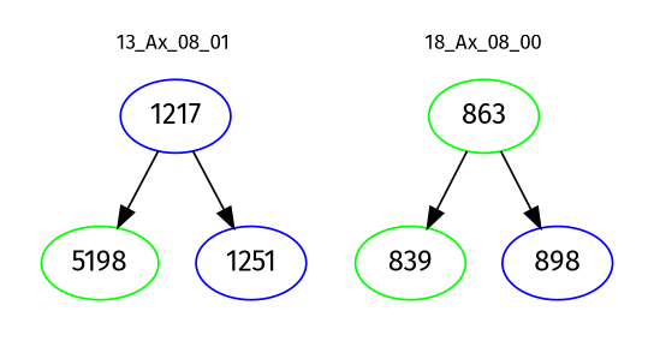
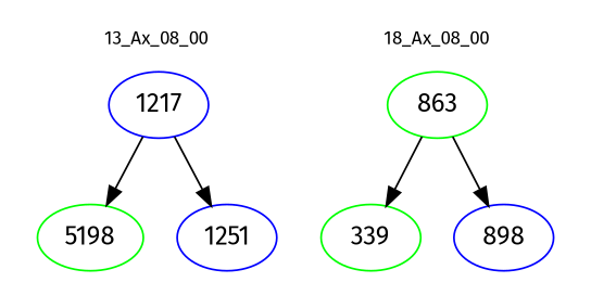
  digraph {
    fontname="Fira Sans"
    node [color=blue fontname="Fira Sans"]
    edge [color=black fontname="Fira Sans"]
    n1 [label=1217]
    n2 [color=green label=5198]
    n3 [label=1251]
    n4 [color=green label=863]
-   n5 [color=green label=839]
+   n5 [color=green label=339]
    n6 [label=898]
    subgraph cluster_1 {
      color=white
      fontsize=10
-     label="13_Ax_08_01"
+     label="13_Ax_08_00"
      n1
      n2
      n3
    }
    subgraph cluster_2 {
      color=white
      fontsize=10
      label="18_Ax_08_00"
      n4
      n5
      n6
    }
    n1 -> n2
    n1 -> n3
    n4 -> n5
    n4 -> n6
  }
